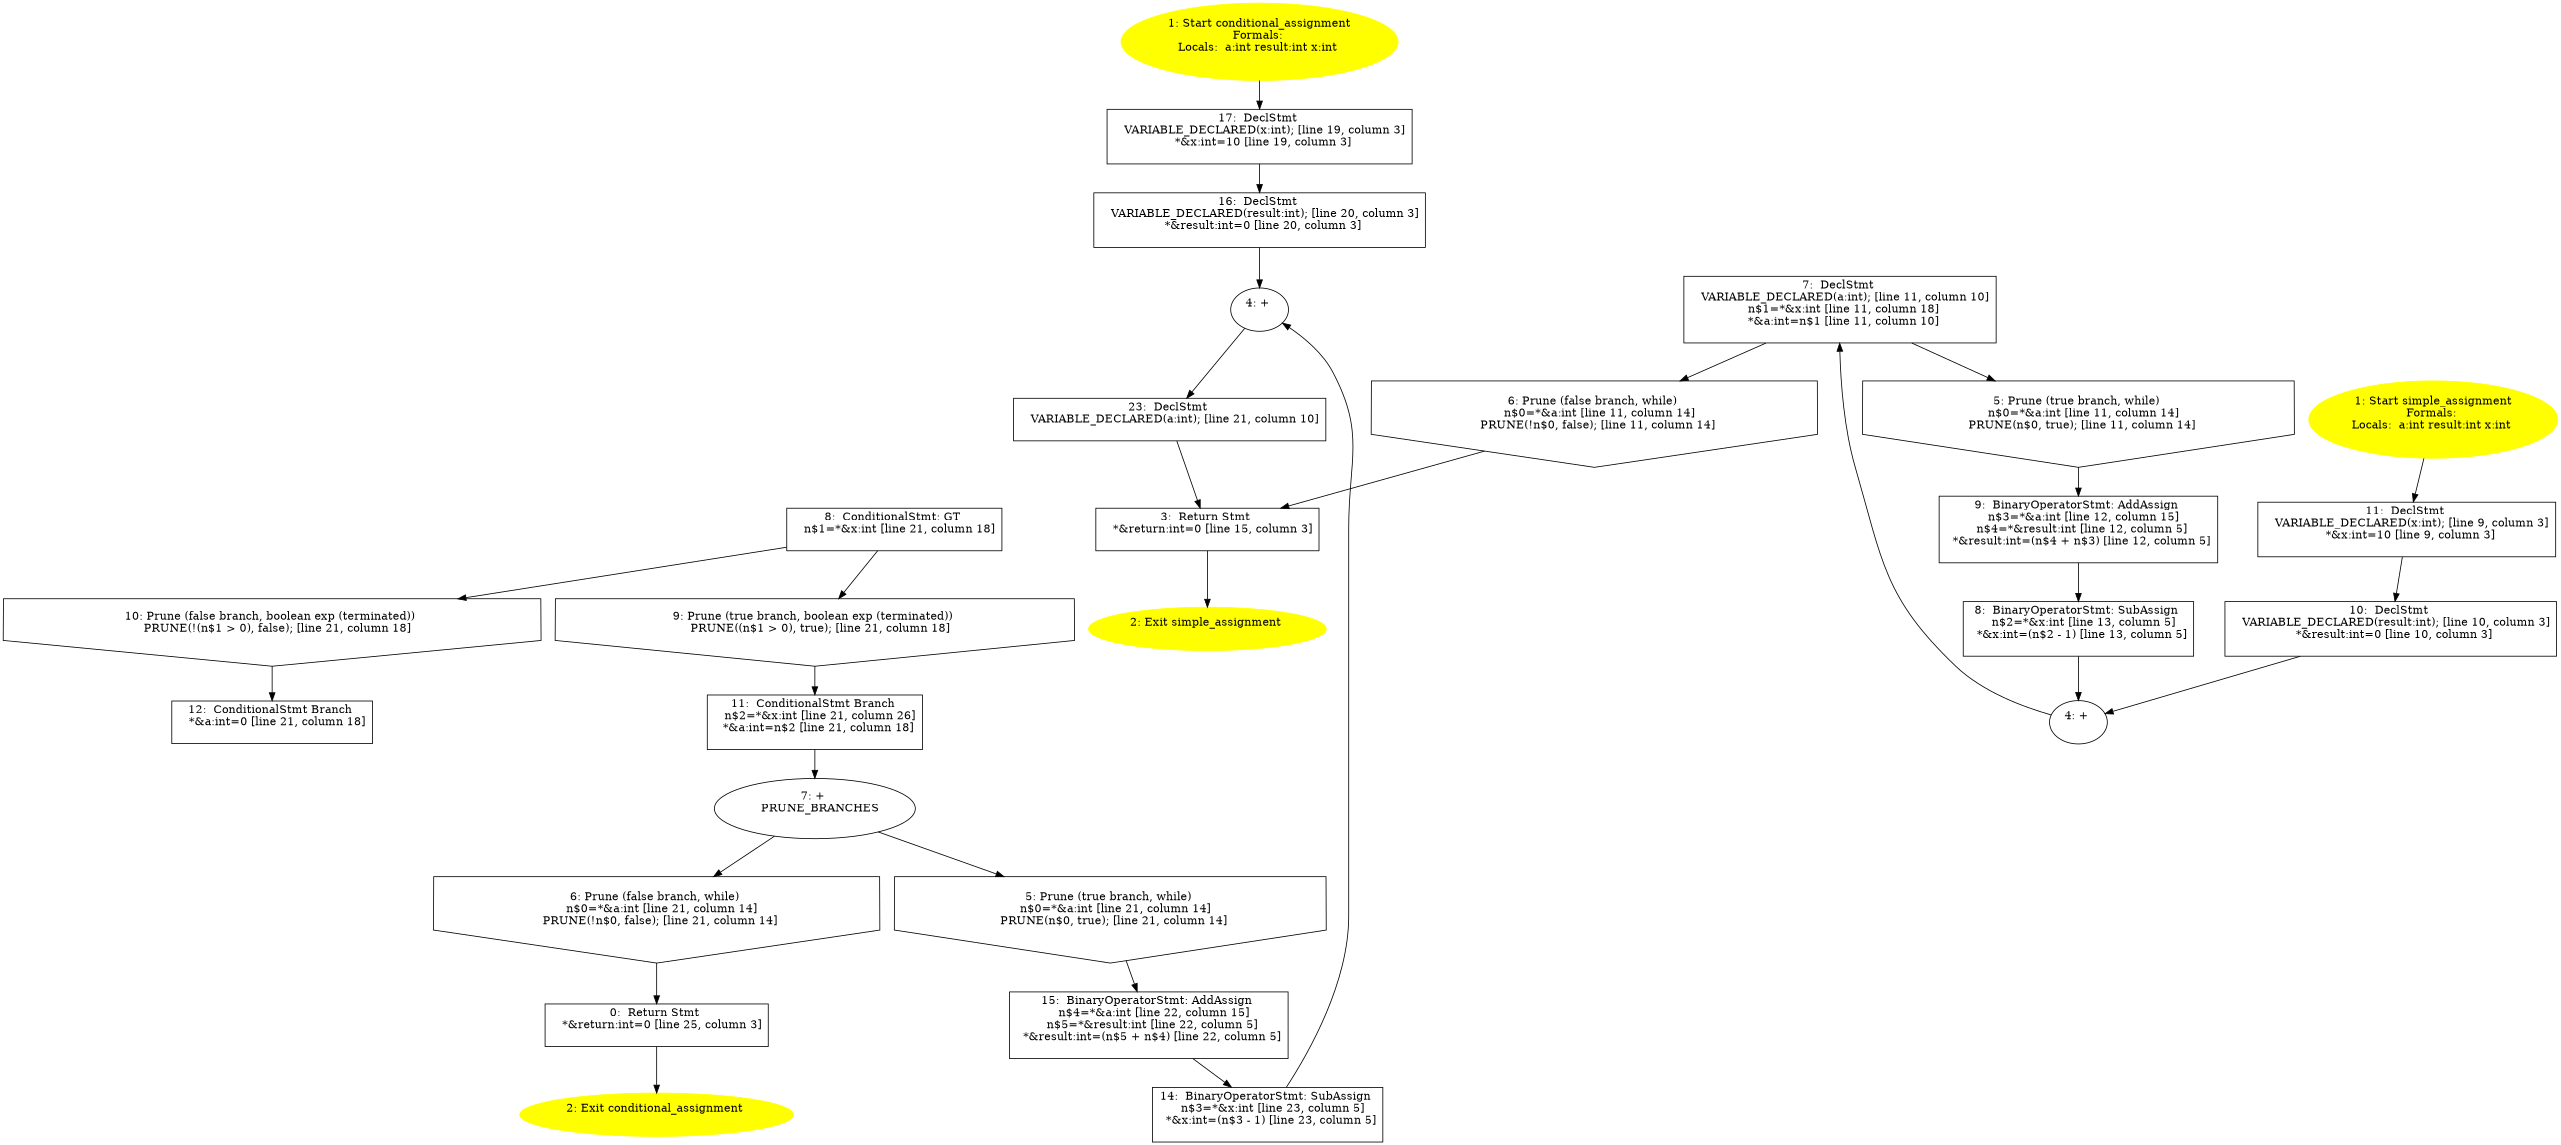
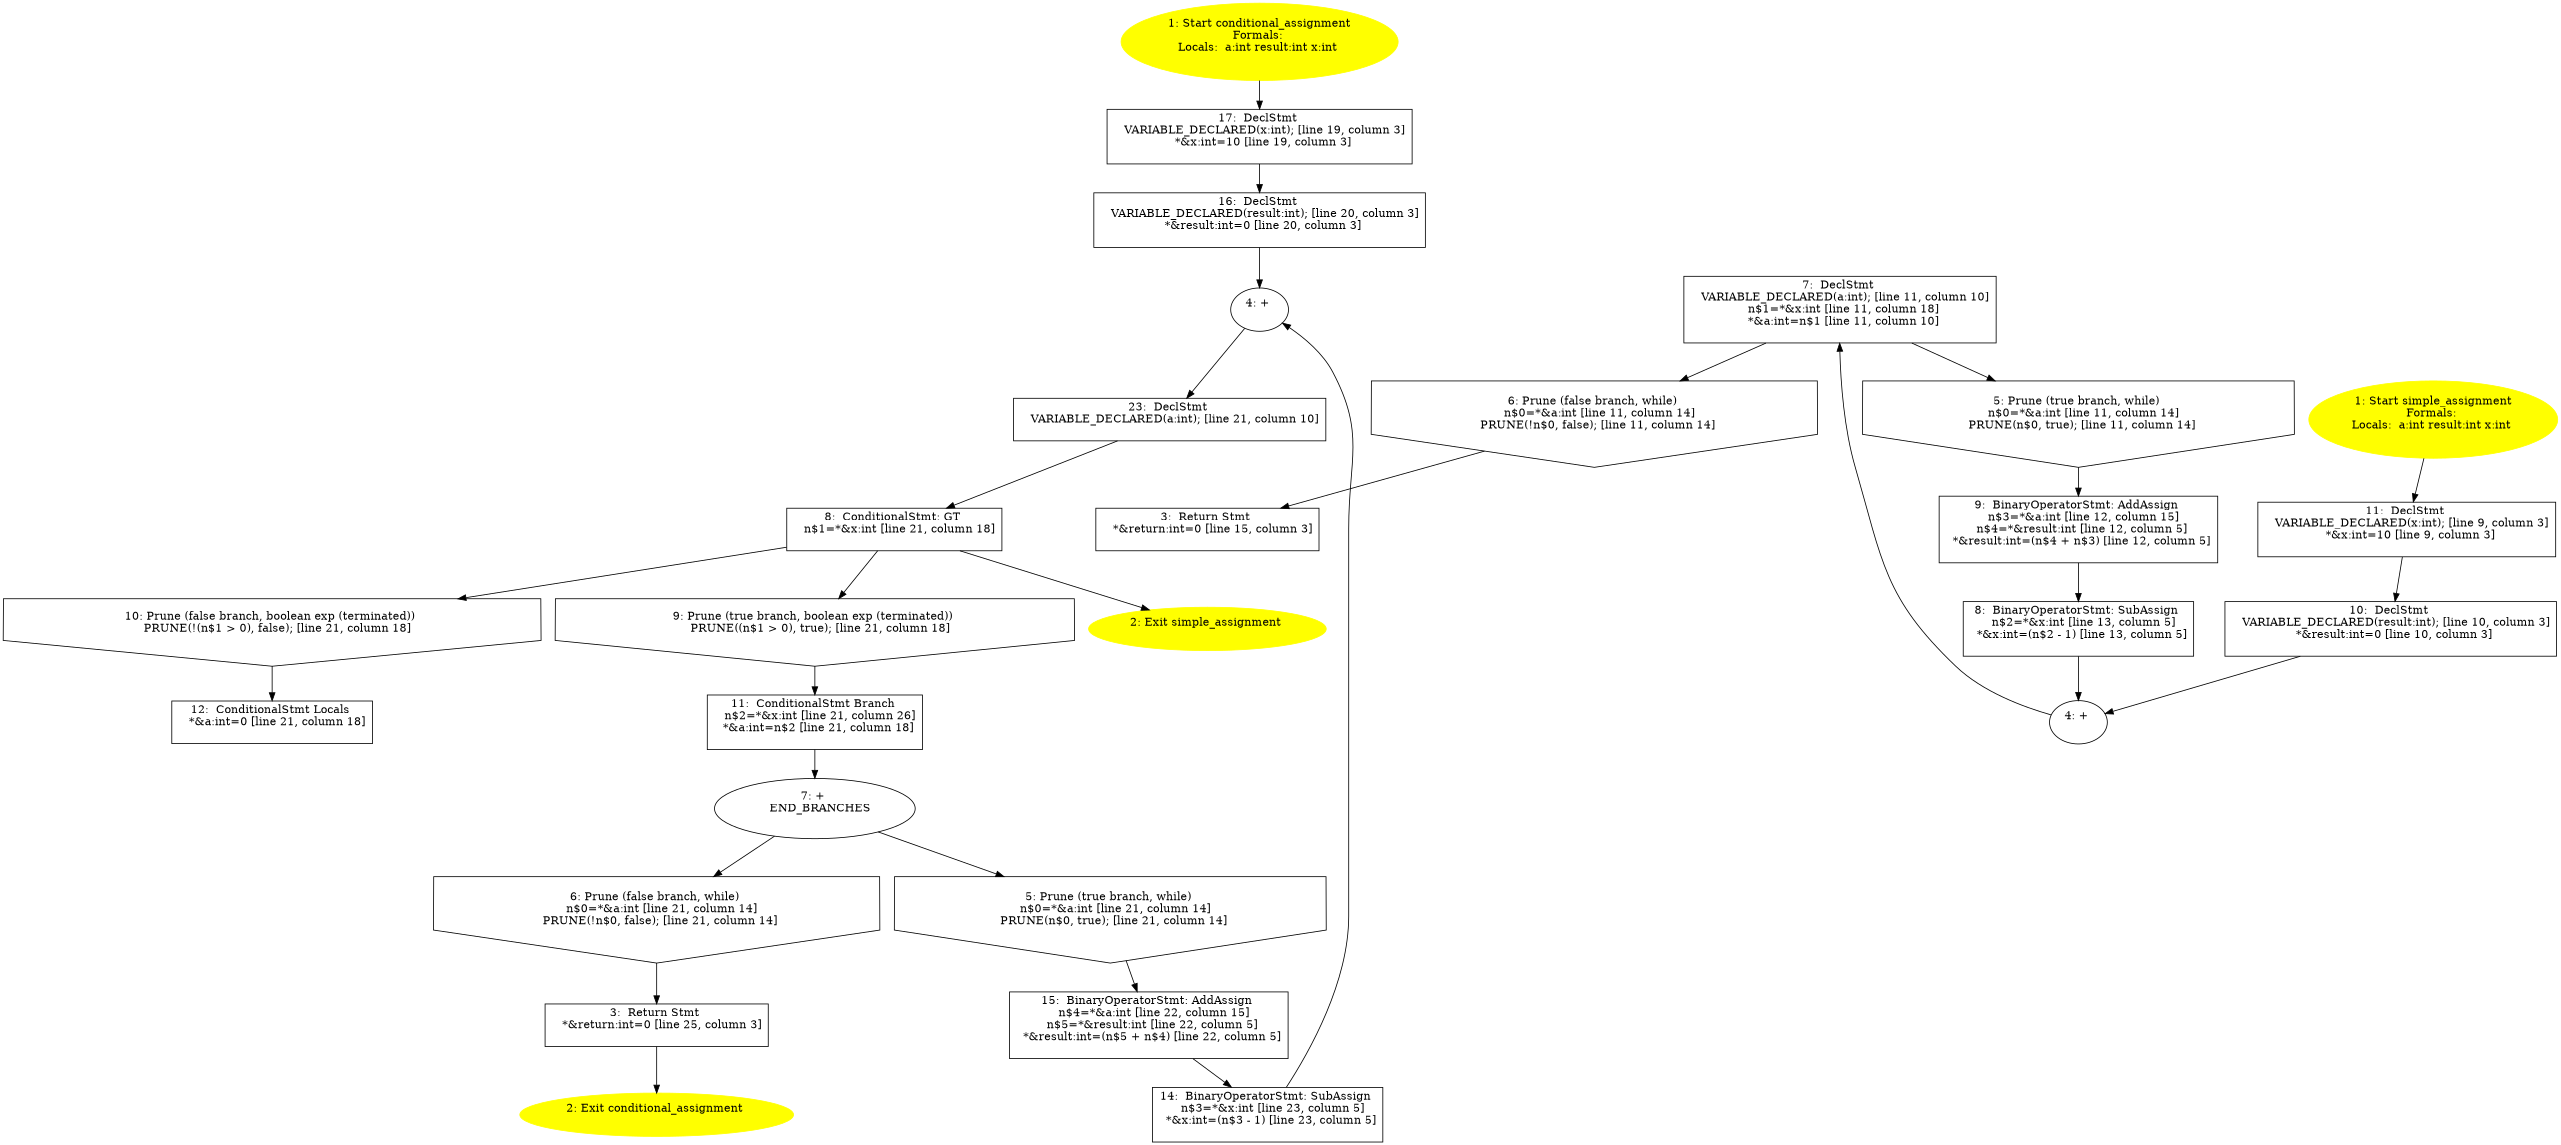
  digraph {
    node [shape=box]
    n1 [color=yellow label="1: Start conditional_assignment\nFormals: \nLocals:  a:int result:int x:int \n  " style=filled shape=""]
    n2 [label="17:  DeclStmt \n   VARIABLE_DECLARED(x:int); [line 19, column 3]\n  *&x:int=10 [line 19, column 3]\n "]
    n3 [label="16:  DeclStmt \n   VARIABLE_DECLARED(result:int); [line 20, column 3]\n  *&result:int=0 [line 20, column 3]\n "]
    n4 [label="4: + \n  " shape=""]
    n5 [color=yellow label="2: Exit conditional_assignment \n  " style=filled shape=""]
-   n6 [label="0:  Return Stmt \n   *&return:int=0 [line 25, column 3]\n "]
+   n6 [label="3:  Return Stmt \n   *&return:int=0 [line 25, column 3]\n "]
    n7 [label="23:  DeclStmt \n   VARIABLE_DECLARED(a:int); [line 21, column 10]\n "]
    n8 [label="8:  ConditionalStmt: GT \n   n$1=*&x:int [line 21, column 18]\n "]
    n9 [label="9: Prune (true branch, boolean exp (terminated)) \n   PRUNE((n$1 > 0), true); [line 21, column 18]\n " shape=invhouse]
    n10 [label="10: Prune (false branch, boolean exp (terminated)) \n   PRUNE(!(n$1 > 0), false); [line 21, column 18]\n " shape=invhouse]
    n11 [label="5: Prune (true branch, while) \n   n$0=*&a:int [line 21, column 14]\n  PRUNE(n$0, true); [line 21, column 14]\n " shape=invhouse]
    n12 [label="15:  BinaryOperatorStmt: AddAssign \n   n$4=*&a:int [line 22, column 15]\n  n$5=*&result:int [line 22, column 5]\n  *&result:int=(n$5 + n$4) [line 22, column 5]\n "]
    n13 [label="14:  BinaryOperatorStmt: SubAssign \n   n$3=*&x:int [line 23, column 5]\n  *&x:int=(n$3 - 1) [line 23, column 5]\n "]
    n14 [label="6: Prune (false branch, while) \n   n$0=*&a:int [line 21, column 14]\n  PRUNE(!n$0, false); [line 21, column 14]\n " shape=invhouse]
-   n15 [label="7: + \n   PRUNE_BRANCHES\n " shape=""]
+   n15 [label="7: + \n   END_BRANCHES\n " shape=""]
    n16 [label="11:  ConditionalStmt Branch \n   n$2=*&x:int [line 21, column 26]\n  *&a:int=n$2 [line 21, column 18]\n "]
-   n17 [label="12:  ConditionalStmt Branch \n   *&a:int=0 [line 21, column 18]\n "]
+   n17 [label="12:  ConditionalStmt Locals \n   *&a:int=0 [line 21, column 18]\n "]
    n18 [color=yellow label="1: Start simple_assignment\nFormals: \nLocals:  a:int result:int x:int \n  " style=filled shape=""]
    n19 [label="11:  DeclStmt \n   VARIABLE_DECLARED(x:int); [line 9, column 3]\n  *&x:int=10 [line 9, column 3]\n "]
    n20 [label="10:  DeclStmt \n   VARIABLE_DECLARED(result:int); [line 10, column 3]\n  *&result:int=0 [line 10, column 3]\n "]
    n21 [label="4: + \n  " shape=""]
    n22 [color=yellow label="2: Exit simple_assignment \n  " style=filled shape=""]
    n23 [label="3:  Return Stmt \n   *&return:int=0 [line 15, column 3]\n "]
    n24 [label="7:  DeclStmt \n   VARIABLE_DECLARED(a:int); [line 11, column 10]\n  n$1=*&x:int [line 11, column 18]\n  *&a:int=n$1 [line 11, column 10]\n "]
    n25 [label="5: Prune (true branch, while) \n   n$0=*&a:int [line 11, column 14]\n  PRUNE(n$0, true); [line 11, column 14]\n " shape=invhouse]
    n26 [label="6: Prune (false branch, while) \n   n$0=*&a:int [line 11, column 14]\n  PRUNE(!n$0, false); [line 11, column 14]\n " shape=invhouse]
    n27 [label="9:  BinaryOperatorStmt: AddAssign \n   n$3=*&a:int [line 12, column 15]\n  n$4=*&result:int [line 12, column 5]\n  *&result:int=(n$4 + n$3) [line 12, column 5]\n "]
    n28 [label="8:  BinaryOperatorStmt: SubAssign \n   n$2=*&x:int [line 13, column 5]\n  *&x:int=(n$2 - 1) [line 13, column 5]\n "]
    n1 -> n2
    n2 -> n3
    n3 -> n4
    n4 -> n7
    n6 -> n5
-   n7 -> n23
+   n7 -> n8
    n8 -> n9
    n8 -> n10
    n9 -> n16
    n10 -> n17
    n11 -> n12
    n12 -> n13
    n13 -> n4
    n14 -> n6
    n15 -> n11
    n15 -> n14
    n16 -> n15
    n18 -> n19
    n19 -> n20
    n20 -> n21
    n21 -> n24
-   n23 -> n22
+   n8 -> n22
    n24 -> n25
    n24 -> n26
    n25 -> n27
    n26 -> n23
    n27 -> n28
    n28 -> n21
  }
